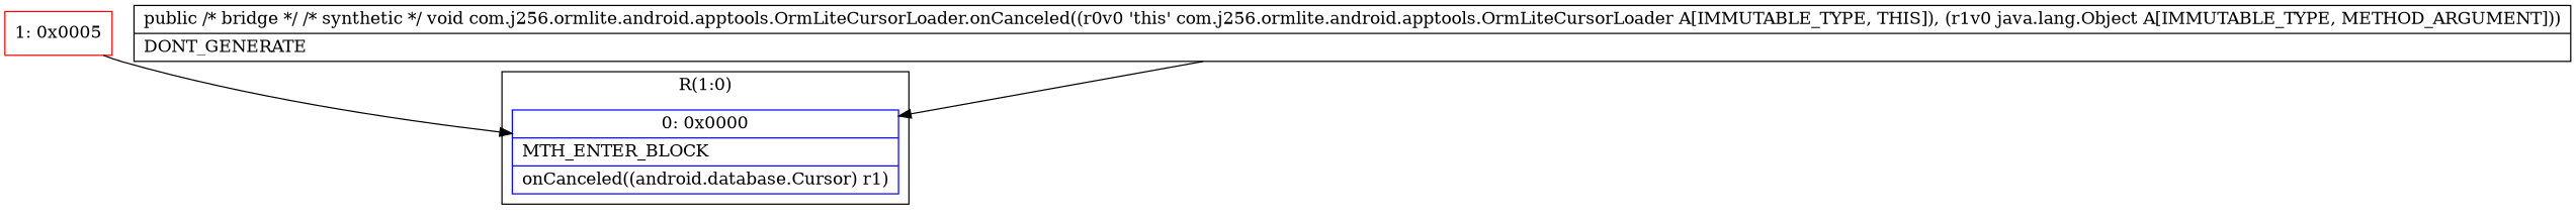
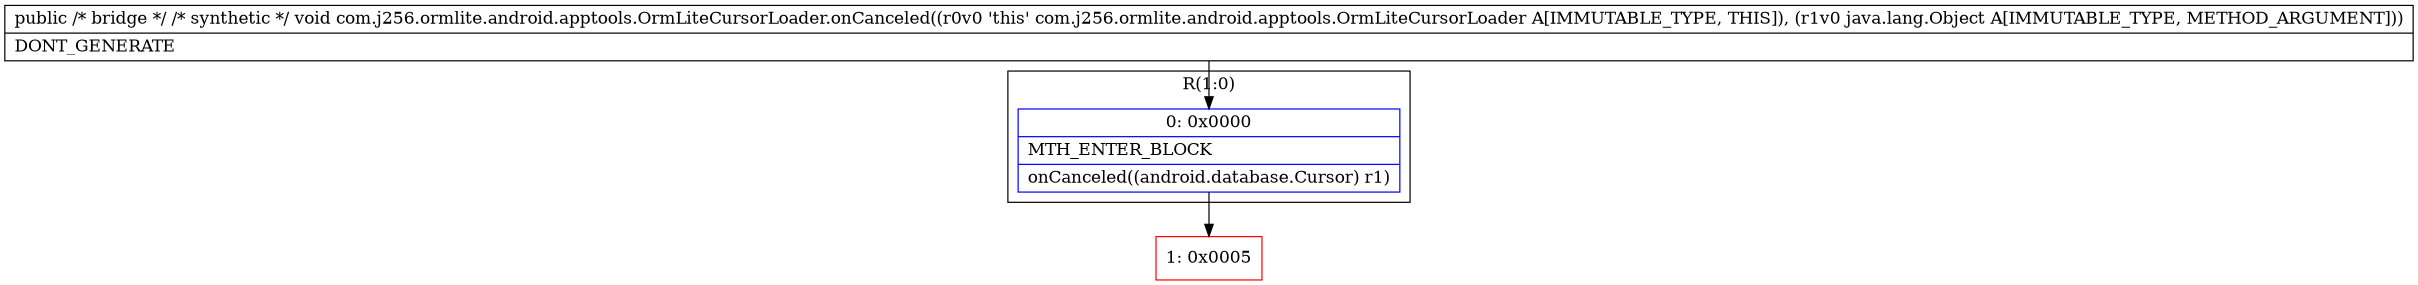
  digraph {
    node [shape=record]
    n1 [color=blue label="{0\:\ 0x0000|MTH_ENTER_BLOCK\l|onCanceled((android.database.Cursor) r1)\l}"]
    n2 [color=red label="{1\:\ 0x0005}"]
    n3 [label="{public \/* bridge *\/ \/* synthetic *\/ void com.j256.ormlite.android.apptools.OrmLiteCursorLoader.onCanceled((r0v0 'this' com.j256.ormlite.android.apptools.OrmLiteCursorLoader A[IMMUTABLE_TYPE, THIS]), (r1v0 java.lang.Object A[IMMUTABLE_TYPE, METHOD_ARGUMENT]))  | DONT_GENERATE\l}"]
    subgraph cluster_1 {
      label="R(1:0)"
      n1
    }
-   n2 -> n1
+   n1 -> n2
    n3 -> n1
  }
